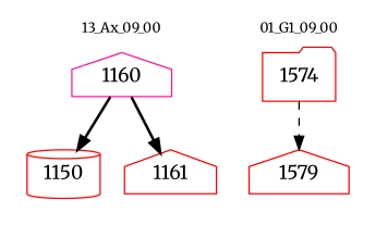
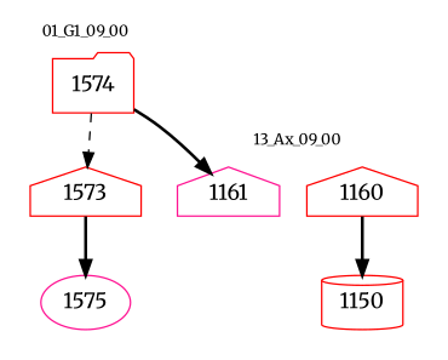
  digraph {
    fontname=Merriweather
    node [color=deeppink fontname=Merriweather shape=house]
    edge [color=black fontname=Merriweather style=bold]
-   n1 [label=1160]
+   n1 [color=red label=1160]
    n2 [color=red label=1150 shape=cylinder]
-   n3 [color=red label=1161]
-   n4 [color=red label=1579]
+   n3 [label=1161]
+   n4 [color=red label=1573]
    n5 [color=red label=1574 shape=folder]
+   n6 [label=1575 shape=ellipse]
    subgraph cluster_1 {
      color=white
      fontsize=10
      label="13_Ax_09_00"
      n1
      n2
      n3
    }
    subgraph cluster_2 {
      color=white
      fontsize=10
      label="01_G1_09_00"
      n4
      n5
+     n6
    }
    n1 -> n2
-   n1 -> n3
+   n5 -> n3
+   n4 -> n6
    n5 -> n4 [style=dashed]
  }
